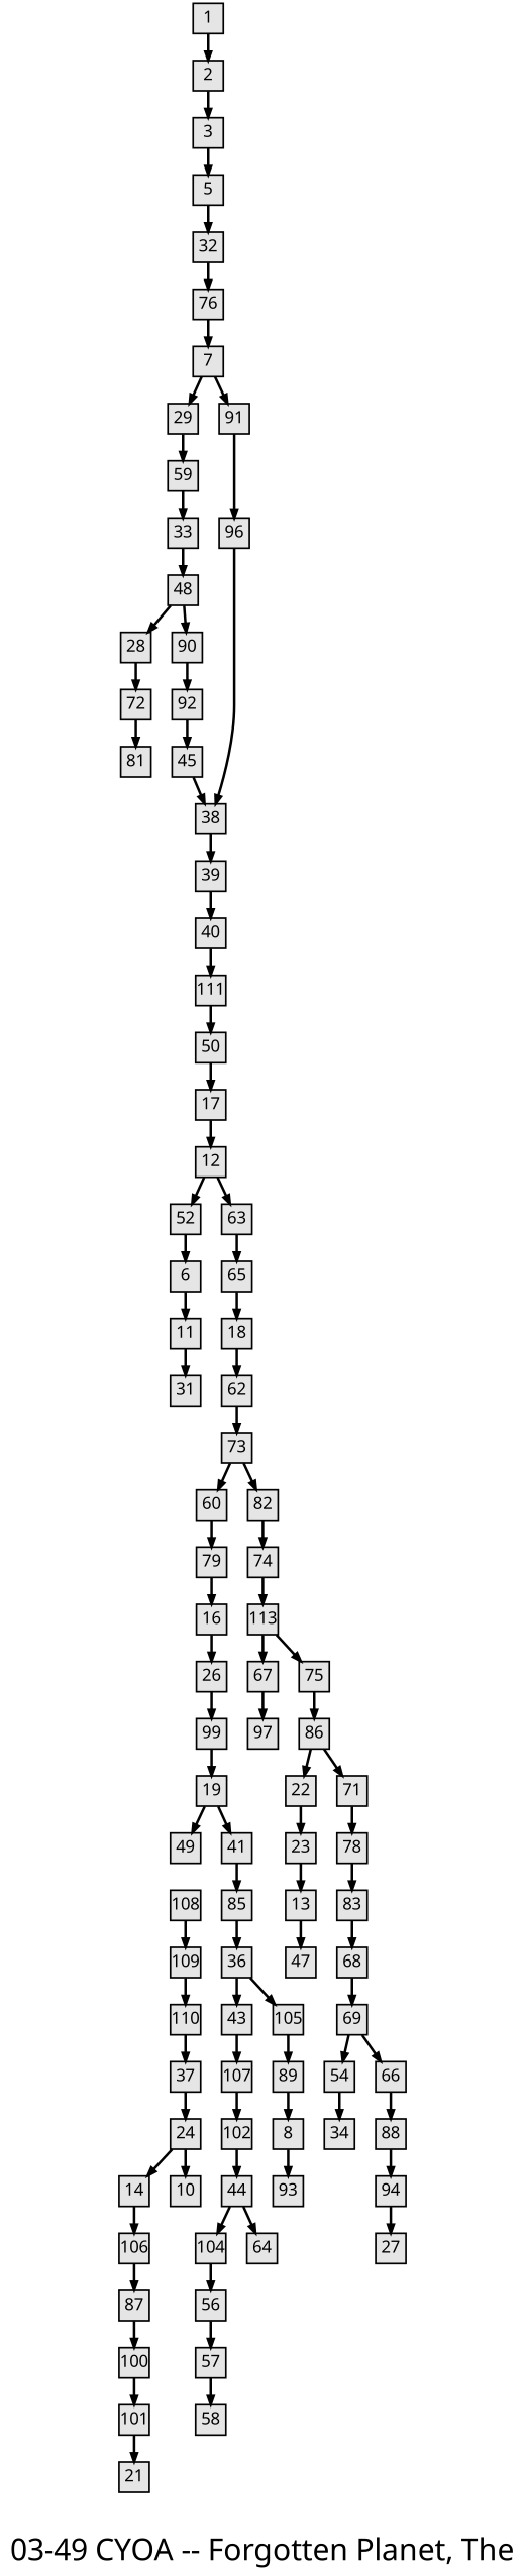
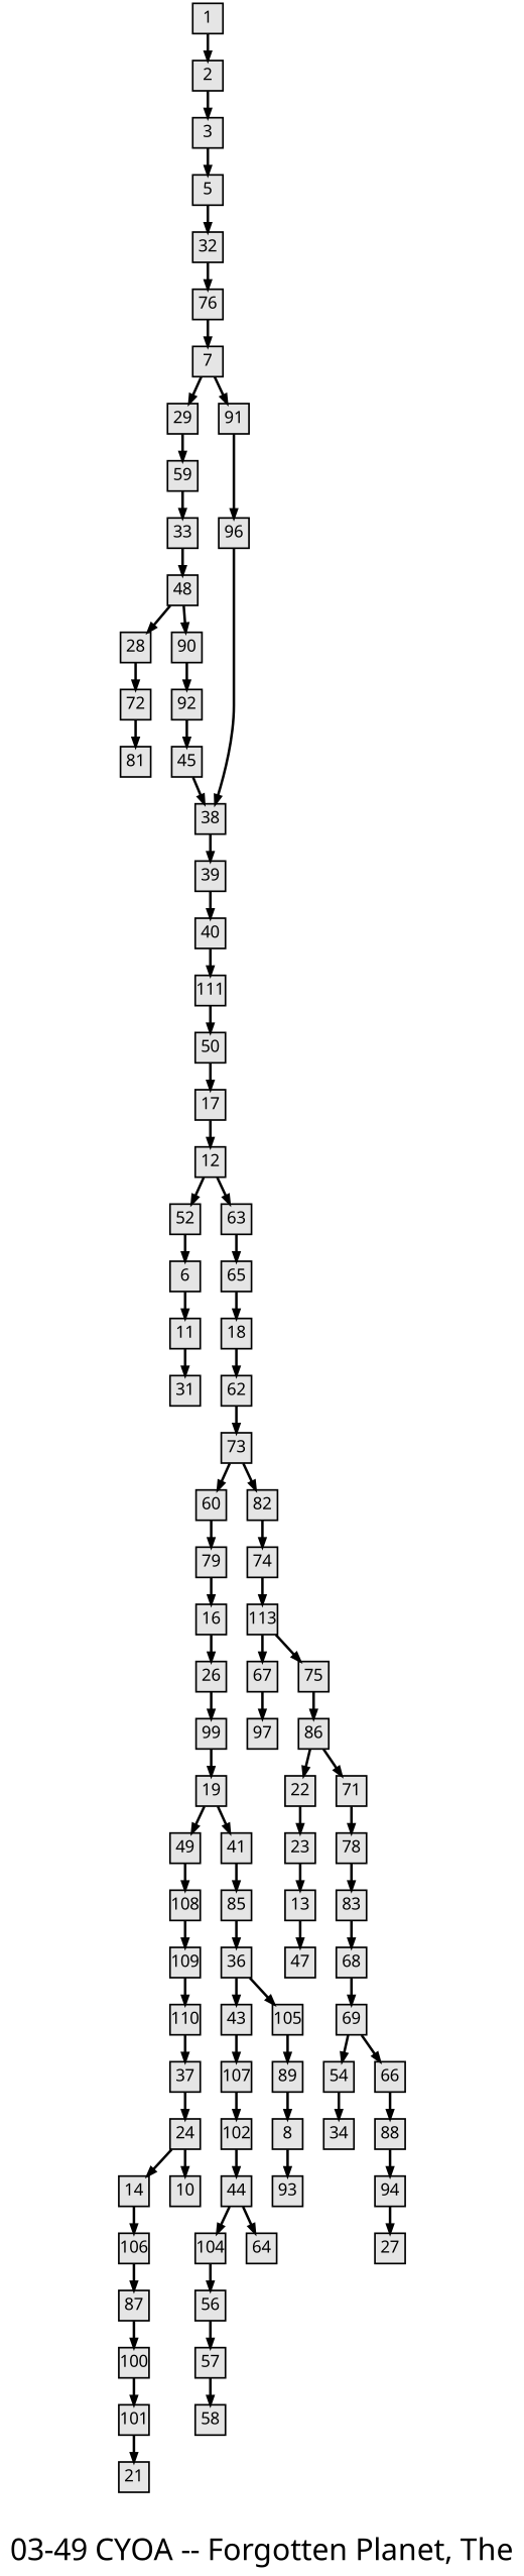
  digraph {
    fontname="Noto Sans"
    fontsize=36
    label="03-49 CYOA -- Forgotten Planet, The"
    nodesep=0.35
    ordering=out
    rankdir=TB
    ranksep=0.45
    node [fillcolor=grey90 fixedsize=true fontname="Noto Sans" fontsize=20 labelfloat=true margin="0,0" penwidth=2 regular=true shape=rect style=filled]
    edge [fontname="Noto Sans" fontsize=12 labelfloat=true penwidth=3]
    1
    2
    3
    5
    32
    76
    7
    6
    11
    31
    29
    n12 [label=91]
    59
    96
    33
    38
    8
    93
    12
    52
    63
    n22 [label=65]
    18
    13
    47
    14
    106
    87
    100
    16
    26
    99
    19
    17
    62
    73
    60
    82
    49
    41
    108
    85
    109
    36
    22
    23
    24
    10
    28
    72
    81
    48
    90
    92
    43
    105
    107
    89
    102
    37
    39
    40
    111
    50
    44
    104
    64
    56
    57
    45
    110
    54
    34
    58
    79
    74
    66
    88
    94
    27
    67
    97
    68
    69
    71
    78
    83
    113
    75
    86
    101
    21
    1 -> 2
    2 -> 3
    3 -> 5
    5 -> 32
    32 -> 76
    76 -> 7
    7 -> 29
    7 -> n12
    6 -> 11
    11 -> 31
    29 -> 59
    n12 -> 96
    59 -> 33
    96 -> 38
    33 -> 48
    38 -> 39
    8 -> 93
    12 -> 52
    12 -> 63
    52 -> 6
    63 -> n22
    n22 -> 18
    18 -> 62
    13 -> 47
    14 -> 106
    106 -> 87
    87 -> 100
    100 -> 101
    16 -> 26
    26 -> 99
    99 -> 19
    19 -> 49
    19 -> 41
    17 -> 12
    62 -> 73
    73 -> 60
    73 -> 82
    60 -> 79
    82 -> 74
+   49 -> 108
    41 -> 85
    108 -> 109
    85 -> 36
    109 -> 110
    36 -> 43
    36 -> 105
    22 -> 23
    23 -> 13
    24 -> 14
    24 -> 10
    28 -> 72
    72 -> 81
    48 -> 28
    48 -> 90
    90 -> 92
    92 -> 45
    43 -> 107
    105 -> 89
    107 -> 102
    89 -> 8
    102 -> 44
    37 -> 24
    39 -> 40
    40 -> 111
    111 -> 50
    50 -> 17
    44 -> 104
    44 -> 64
    104 -> 56
    56 -> 57
    57 -> 58
    45 -> 38
    110 -> 37
    54 -> 34
    79 -> 16
    74 -> 113
    66 -> 88
    88 -> 94
    94 -> 27
    67 -> 97
    68 -> 69
    69 -> 54
    69 -> 66
    71 -> 78
    78 -> 83
    83 -> 68
    113 -> 67
    113 -> 75
    75 -> 86
    86 -> 22
    86 -> 71
    101 -> 21
  }
